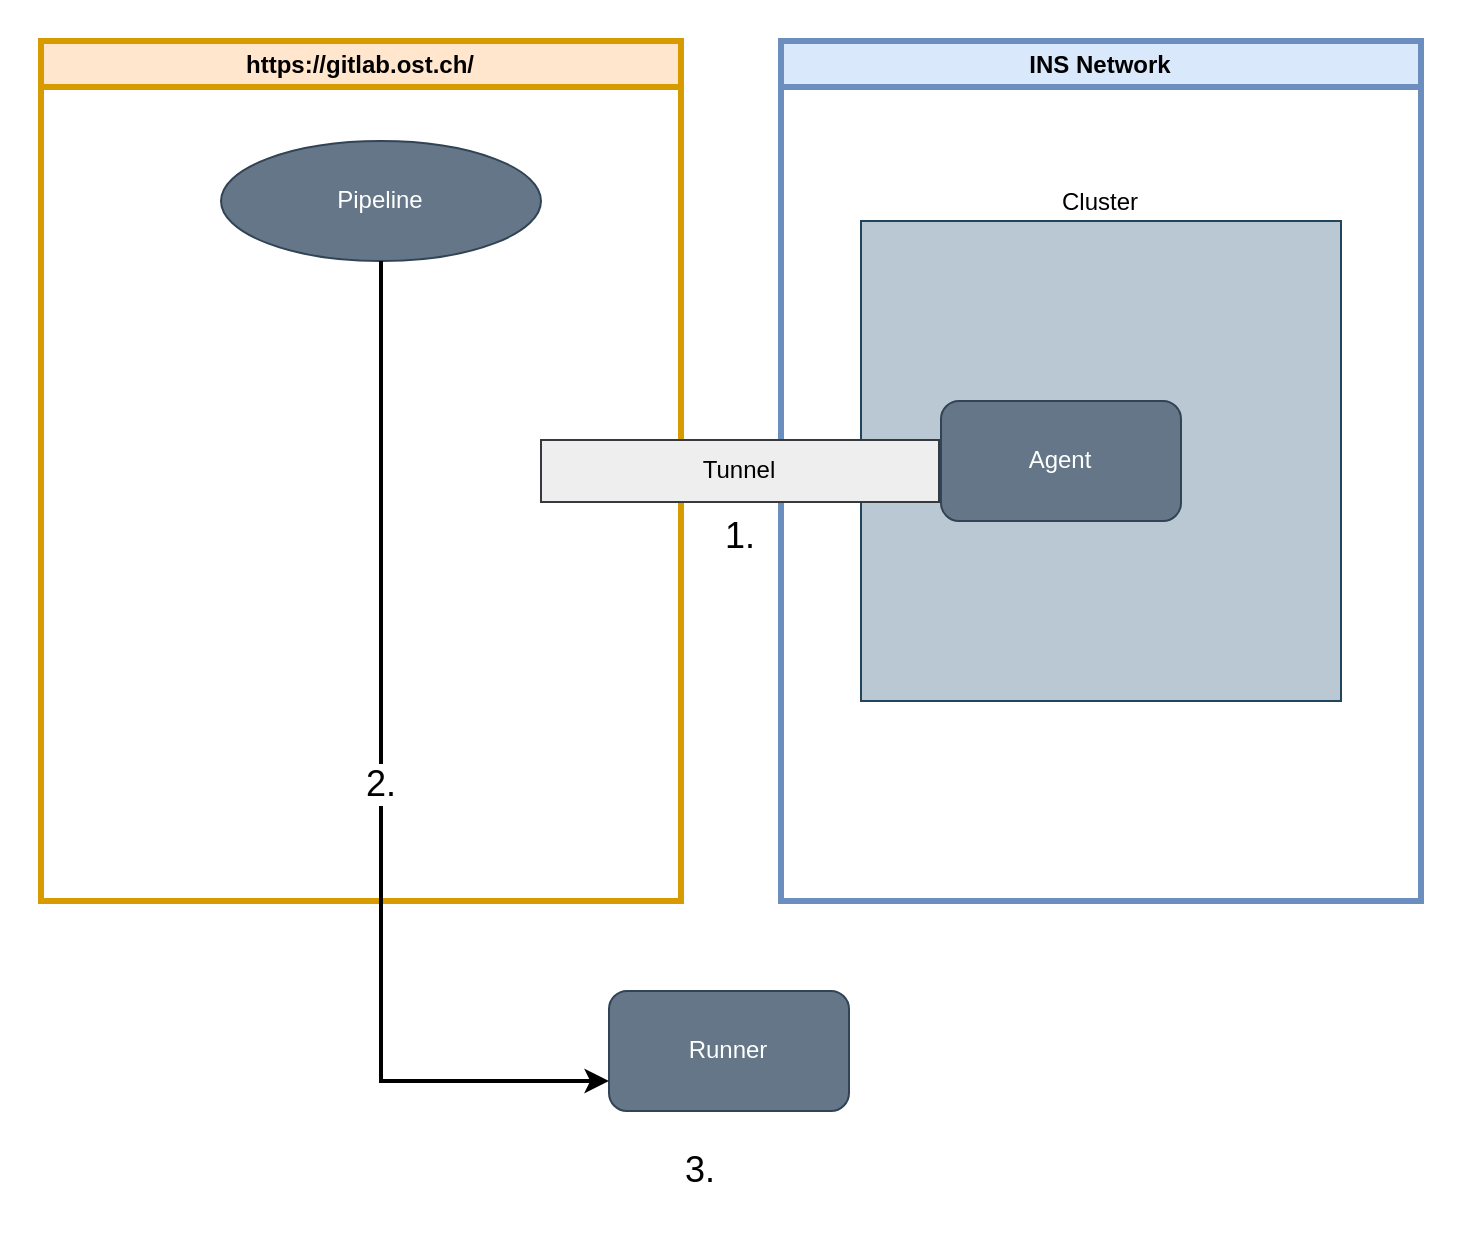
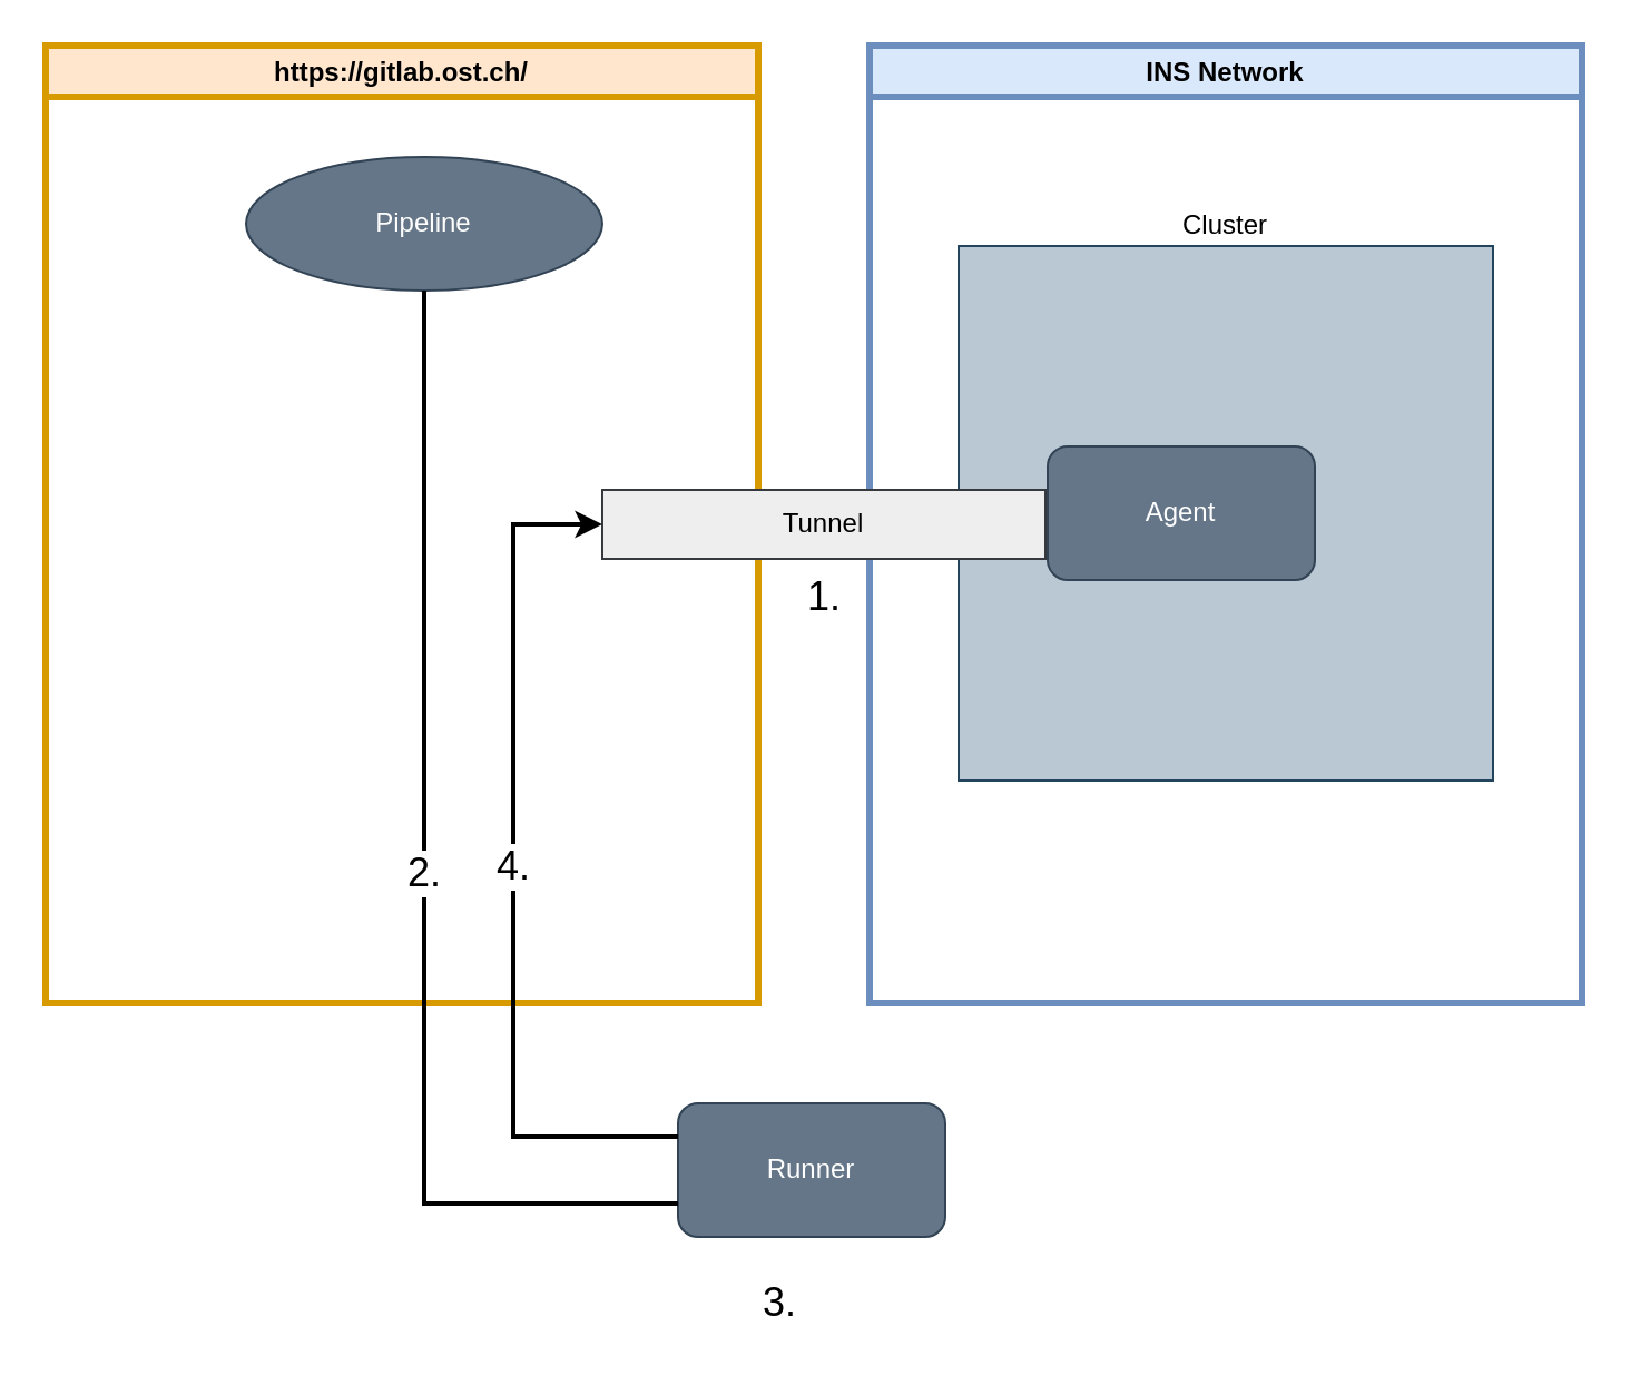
  <mxCell id="0" />
  <mxCell id="1" parent="0" />
  <mxCell id="2" value="https://gitlab.ost.ch/" style="swimlane;fillColor=#ffe6cc;strokeColor=#d79b00;strokeWidth=3;" vertex="1" parent="1"><mxGeometry x="20" y="20" width="320" height="430" as="geometry" /></mxCell>
  <mxCell id="3" value="Pipeline" style="ellipse;whiteSpace=wrap;html=1;fillColor=#647687;strokeColor=#314354;fontColor=#ffffff;" vertex="1" parent="2"><mxGeometry x="90" y="50" width="160" height="60" as="geometry" /></mxCell>
  <mxCell id="4" value="INS Network" style="swimlane;fillColor=#dae8fc;strokeColor=#6c8ebf;strokeWidth=3;" vertex="1" parent="1"><mxGeometry x="390" y="20" width="320" height="430" as="geometry" /></mxCell>
  <mxCell id="5" value="Cluster" style="whiteSpace=wrap;html=1;aspect=fixed;verticalAlign=bottom;labelPosition=center;verticalLabelPosition=top;align=center;horizontal=1;fillColor=#bac8d3;strokeColor=#23445d;" vertex="1" parent="4"><mxGeometry x="40" y="90" width="240" height="240" as="geometry" /></mxCell>
  <mxCell id="6" value="Agent" style="rounded=1;whiteSpace=wrap;html=1;fillColor=#647687;strokeColor=#314354;fontColor=#ffffff;" vertex="1" parent="4"><mxGeometry x="80" y="180" width="120" height="60" as="geometry" /></mxCell>
  <mxCell id="7" value="Runner" style="rounded=1;whiteSpace=wrap;html=1;fillColor=#647687;fontColor=#ffffff;strokeColor=#314354;" vertex="1" parent="1"><mxGeometry x="304" y="495" width="120" height="60" as="geometry" /></mxCell>
  <mxCell id="8" value="Tunnel" style="rounded=0;whiteSpace=wrap;html=1;fillColor=#eeeeee;strokeColor=#36393d;" vertex="1" parent="1"><mxGeometry x="270" y="219.5" width="199" height="31" as="geometry" /></mxCell>
- <mxCell id="10" value="2." style="endArrow=classic;html=1;rounded=0;strokeWidth=2;exitX=0.5;exitY=1;exitDx=0;exitDy=0;entryX=0;entryY=0.75;entryDx=0;entryDy=0;fontSize=18;" edge="1" parent="1" source="3" target="7"><mxGeometry width="50" height="50" relative="1" as="geometry"><mxPoint x="340" y="360" as="sourcePoint" /><mxPoint x="390" y="310" as="targetPoint" /><Array as="points"><mxPoint x="190" y="540" /></Array></mxGeometry></mxCell>
+ <mxCell id="9" value="4." style="endArrow=classic;html=1;rounded=0;exitX=0;exitY=0.25;exitDx=0;exitDy=0;entryX=0;entryY=0.5;entryDx=0;entryDy=0;strokeWidth=2;fontSize=18;" edge="1" parent="1" source="7" target="8"><mxGeometry width="50" height="50" relative="1" as="geometry"><mxPoint x="340" y="360" as="sourcePoint" /><mxPoint x="390" y="310" as="targetPoint" /><Array as="points"><mxPoint x="230" y="510" /><mxPoint x="230" y="235" /></Array></mxGeometry></mxCell>
+ <mxCell id="10" value="2." style="endArrow=none;html=1;rounded=0;strokeWidth=2;exitX=0.5;exitY=1;exitDx=0;exitDy=0;entryX=0;entryY=0.75;entryDx=0;entryDy=0;fontSize=18;" edge="1" parent="1" source="3" target="7"><mxGeometry width="50" height="50" relative="1" as="geometry"><mxPoint x="340" y="360" as="sourcePoint" /><mxPoint x="390" y="310" as="targetPoint" /><Array as="points"><mxPoint x="190" y="540" /></Array></mxGeometry></mxCell>
  <mxCell id="11" value="3." style="text;html=1;strokeColor=none;fillColor=none;align=center;verticalAlign=middle;whiteSpace=wrap;rounded=0;fontSize=18;" vertex="1" parent="1"><mxGeometry x="320" y="570" width="60" height="30" as="geometry" /></mxCell>
  <mxCell id="12" value="1." style="text;html=1;strokeColor=none;fillColor=none;align=center;verticalAlign=middle;whiteSpace=wrap;rounded=0;fontSize=18;" vertex="1" parent="1"><mxGeometry x="339.5" y="253" width="60" height="30" as="geometry" /></mxCell>
